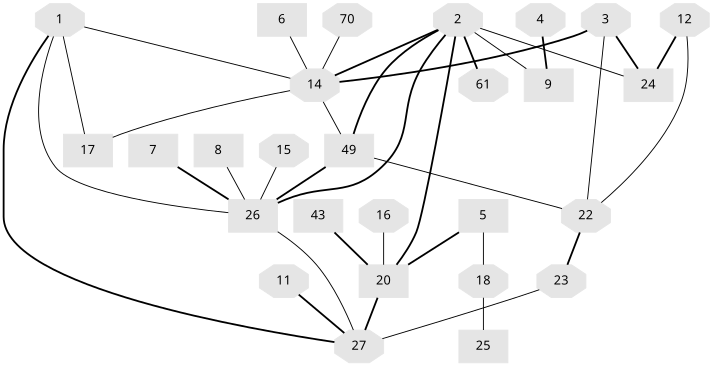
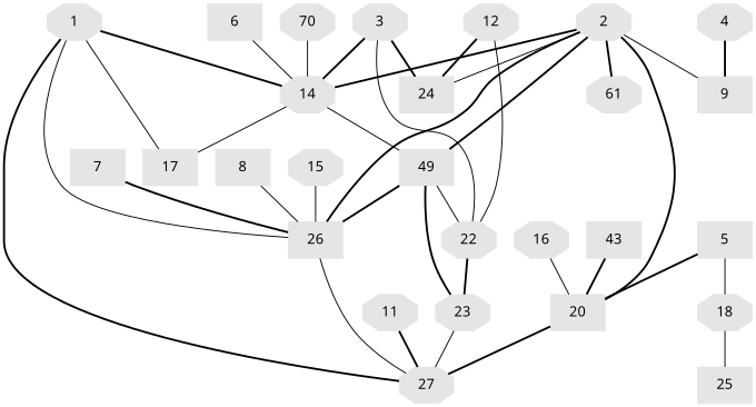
  graph {
    fontname="Noto Sans"
    node [color=gray90 fontname="Noto Sans" shape=octagon style=filled]
    edge [fontname="Noto Sans" style=solid weight=1.0]
    1
    14
    17 [shape=box]
    26 [shape=box]
    27
    n6 [label=49 shape=box]
    2
    9 [shape=box]
    20 [shape=box]
    n10 [label=61]
    24 [shape=box]
    22
    23
    3
    4
    25 [shape=box]
    18
    5 [shape=box]
    6 [shape=box]
    7 [shape=box]
    8 [shape=box]
    n22 [label=70]
    11
    12
    n25 [label=43 shape=box]
    15
    16
-   1 -- 14
+   1 -- 14 [style=bold]
    1 -- 17
    1 -- 26
    1 -- 27 [style=bold]
    14 -- 17
    14 -- n6
    26 -- 27
    n6 -- 26 [style=bold]
    n6 -- 22
+   n6 -- 23 [style=bold]
    2 -- 14 [style=bold]
    2 -- 26 [style=bold]
    2 -- n6 [style=bold]
    2 -- 9 [weight=2.0]
    2 -- 20 [style=bold]
    2 -- n10 [style=bold]
    2 -- 24
    20 -- 27 [style=bold weight=2.0]
    22 -- 23 [style=bold]
    23 -- 27
    3 -- 14 [style=bold]
    3 -- 24 [style=bold]
    3 -- 22
    4 -- 9 [style=bold]
    18 -- 25
    5 -- 20 [style=bold]
    5 -- 18
    6 -- 14
    7 -- 26 [style=bold]
    8 -- 26
    n22 -- 14
    11 -- 27 [style=bold]
    12 -- 24 [style=bold]
    12 -- 22
    n25 -- 20 [style=bold]
    15 -- 26
    16 -- 20
  }
